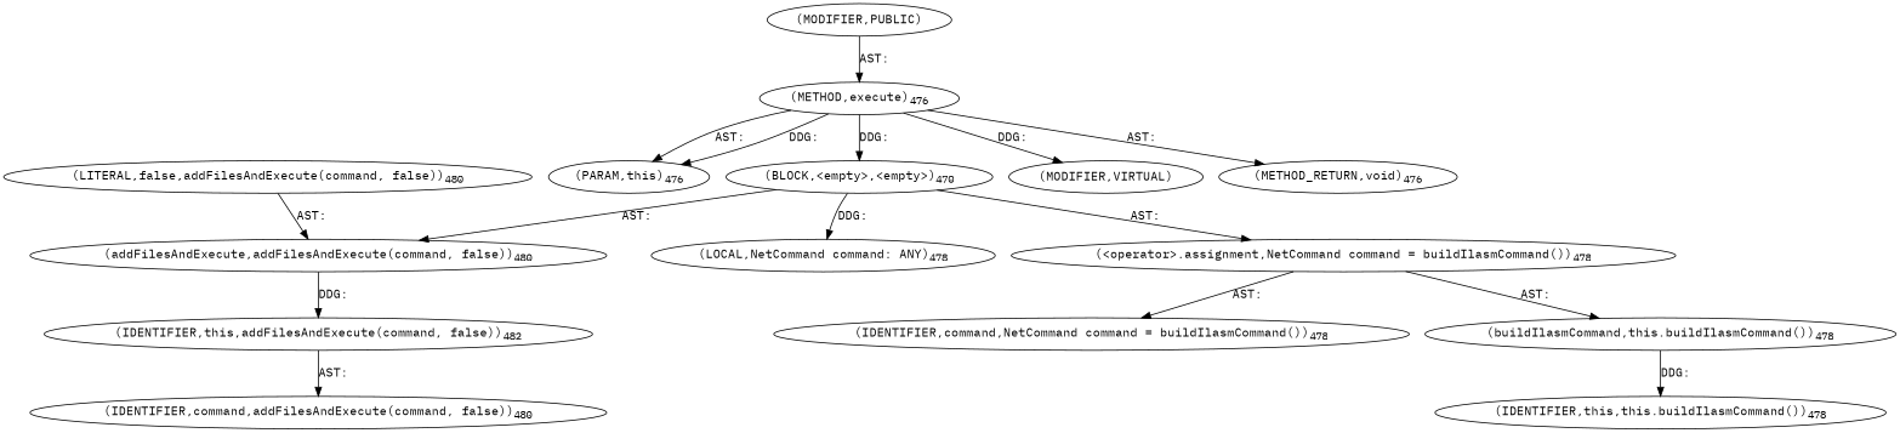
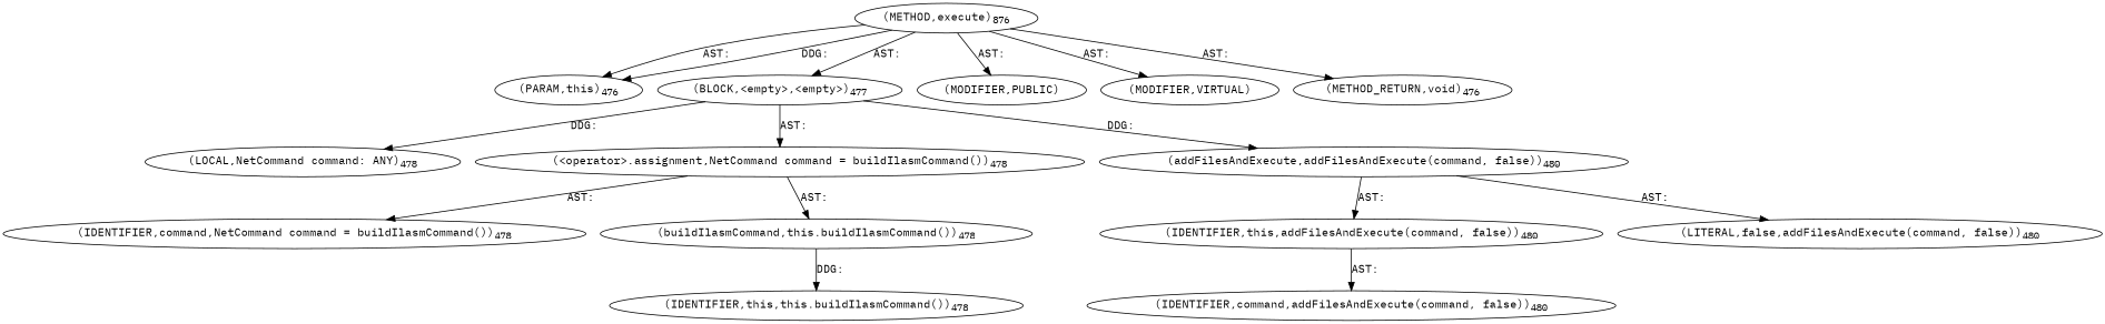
  digraph {
    fontname="IBM Plex Mono"
    node [fontname="IBM Plex Mono"]
    edge [fontname="IBM Plex Mono"]
-   n1 [label=<(METHOD,execute)<SUB>476</SUB>>]
+   n1 [label=<(METHOD,execute)<SUB>876</SUB>>]
    n2 [label=<(PARAM,this)<SUB>476</SUB>>]
-   n3 [label=<(BLOCK,&lt;empty&gt;,&lt;empty&gt;)<SUB>470</SUB>>]
+   n3 [label=<(BLOCK,&lt;empty&gt;,&lt;empty&gt;)<SUB>477</SUB>>]
    n4 [label=<(MODIFIER,PUBLIC)>]
    n5 [label=<(MODIFIER,VIRTUAL)>]
    n6 [label=<(METHOD_RETURN,void)<SUB>476</SUB>>]
    n7 [label=<(LOCAL,NetCommand command: ANY)<SUB>478</SUB>>]
    n8 [label=<(&lt;operator&gt;.assignment,NetCommand command = buildIlasmCommand())<SUB>478</SUB>>]
    n9 [label=<(addFilesAndExecute,addFilesAndExecute(command, false))<SUB>480</SUB>>]
    n10 [label=<(IDENTIFIER,command,NetCommand command = buildIlasmCommand())<SUB>478</SUB>>]
    n11 [label=<(buildIlasmCommand,this.buildIlasmCommand())<SUB>478</SUB>>]
-   n12 [label=<(IDENTIFIER,this,addFilesAndExecute(command, false))<SUB>482</SUB>>]
+   n12 [label=<(IDENTIFIER,this,addFilesAndExecute(command, false))<SUB>480</SUB>>]
    n13 [label=<(LITERAL,false,addFilesAndExecute(command, false))<SUB>480</SUB>>]
    n14 [label=<(IDENTIFIER,this,this.buildIlasmCommand())<SUB>478</SUB>>]
    n15 [label=<(IDENTIFIER,command,addFilesAndExecute(command, false))<SUB>480</SUB>>]
    n1 -> n2 [label="AST: "]
    n1 -> n2 [label="DDG: "]
-   n1 -> n3 [label="DDG: "]
-   n4 -> n1 [label="AST: "]
-   n1 -> n5 [label="DDG: "]
+   n1 -> n3 [label="AST: "]
+   n1 -> n4 [label="AST: "]
+   n1 -> n5 [label="AST: "]
    n1 -> n6 [label="AST: "]
    n3 -> n7 [label="DDG: "]
    n3 -> n8 [label="AST: "]
-   n3 -> n9 [label="AST: "]
+   n3 -> n9 [label="DDG: "]
    n8 -> n10 [label="AST: "]
    n8 -> n11 [label="AST: "]
-   n9 -> n12 [label="DDG: "]
-   n13 -> n9 [label="AST: "]
+   n9 -> n12 [label="AST: "]
+   n9 -> n13 [label="AST: "]
    n11 -> n14 [label="DDG: "]
    n12 -> n15 [label="AST: "]
  }
